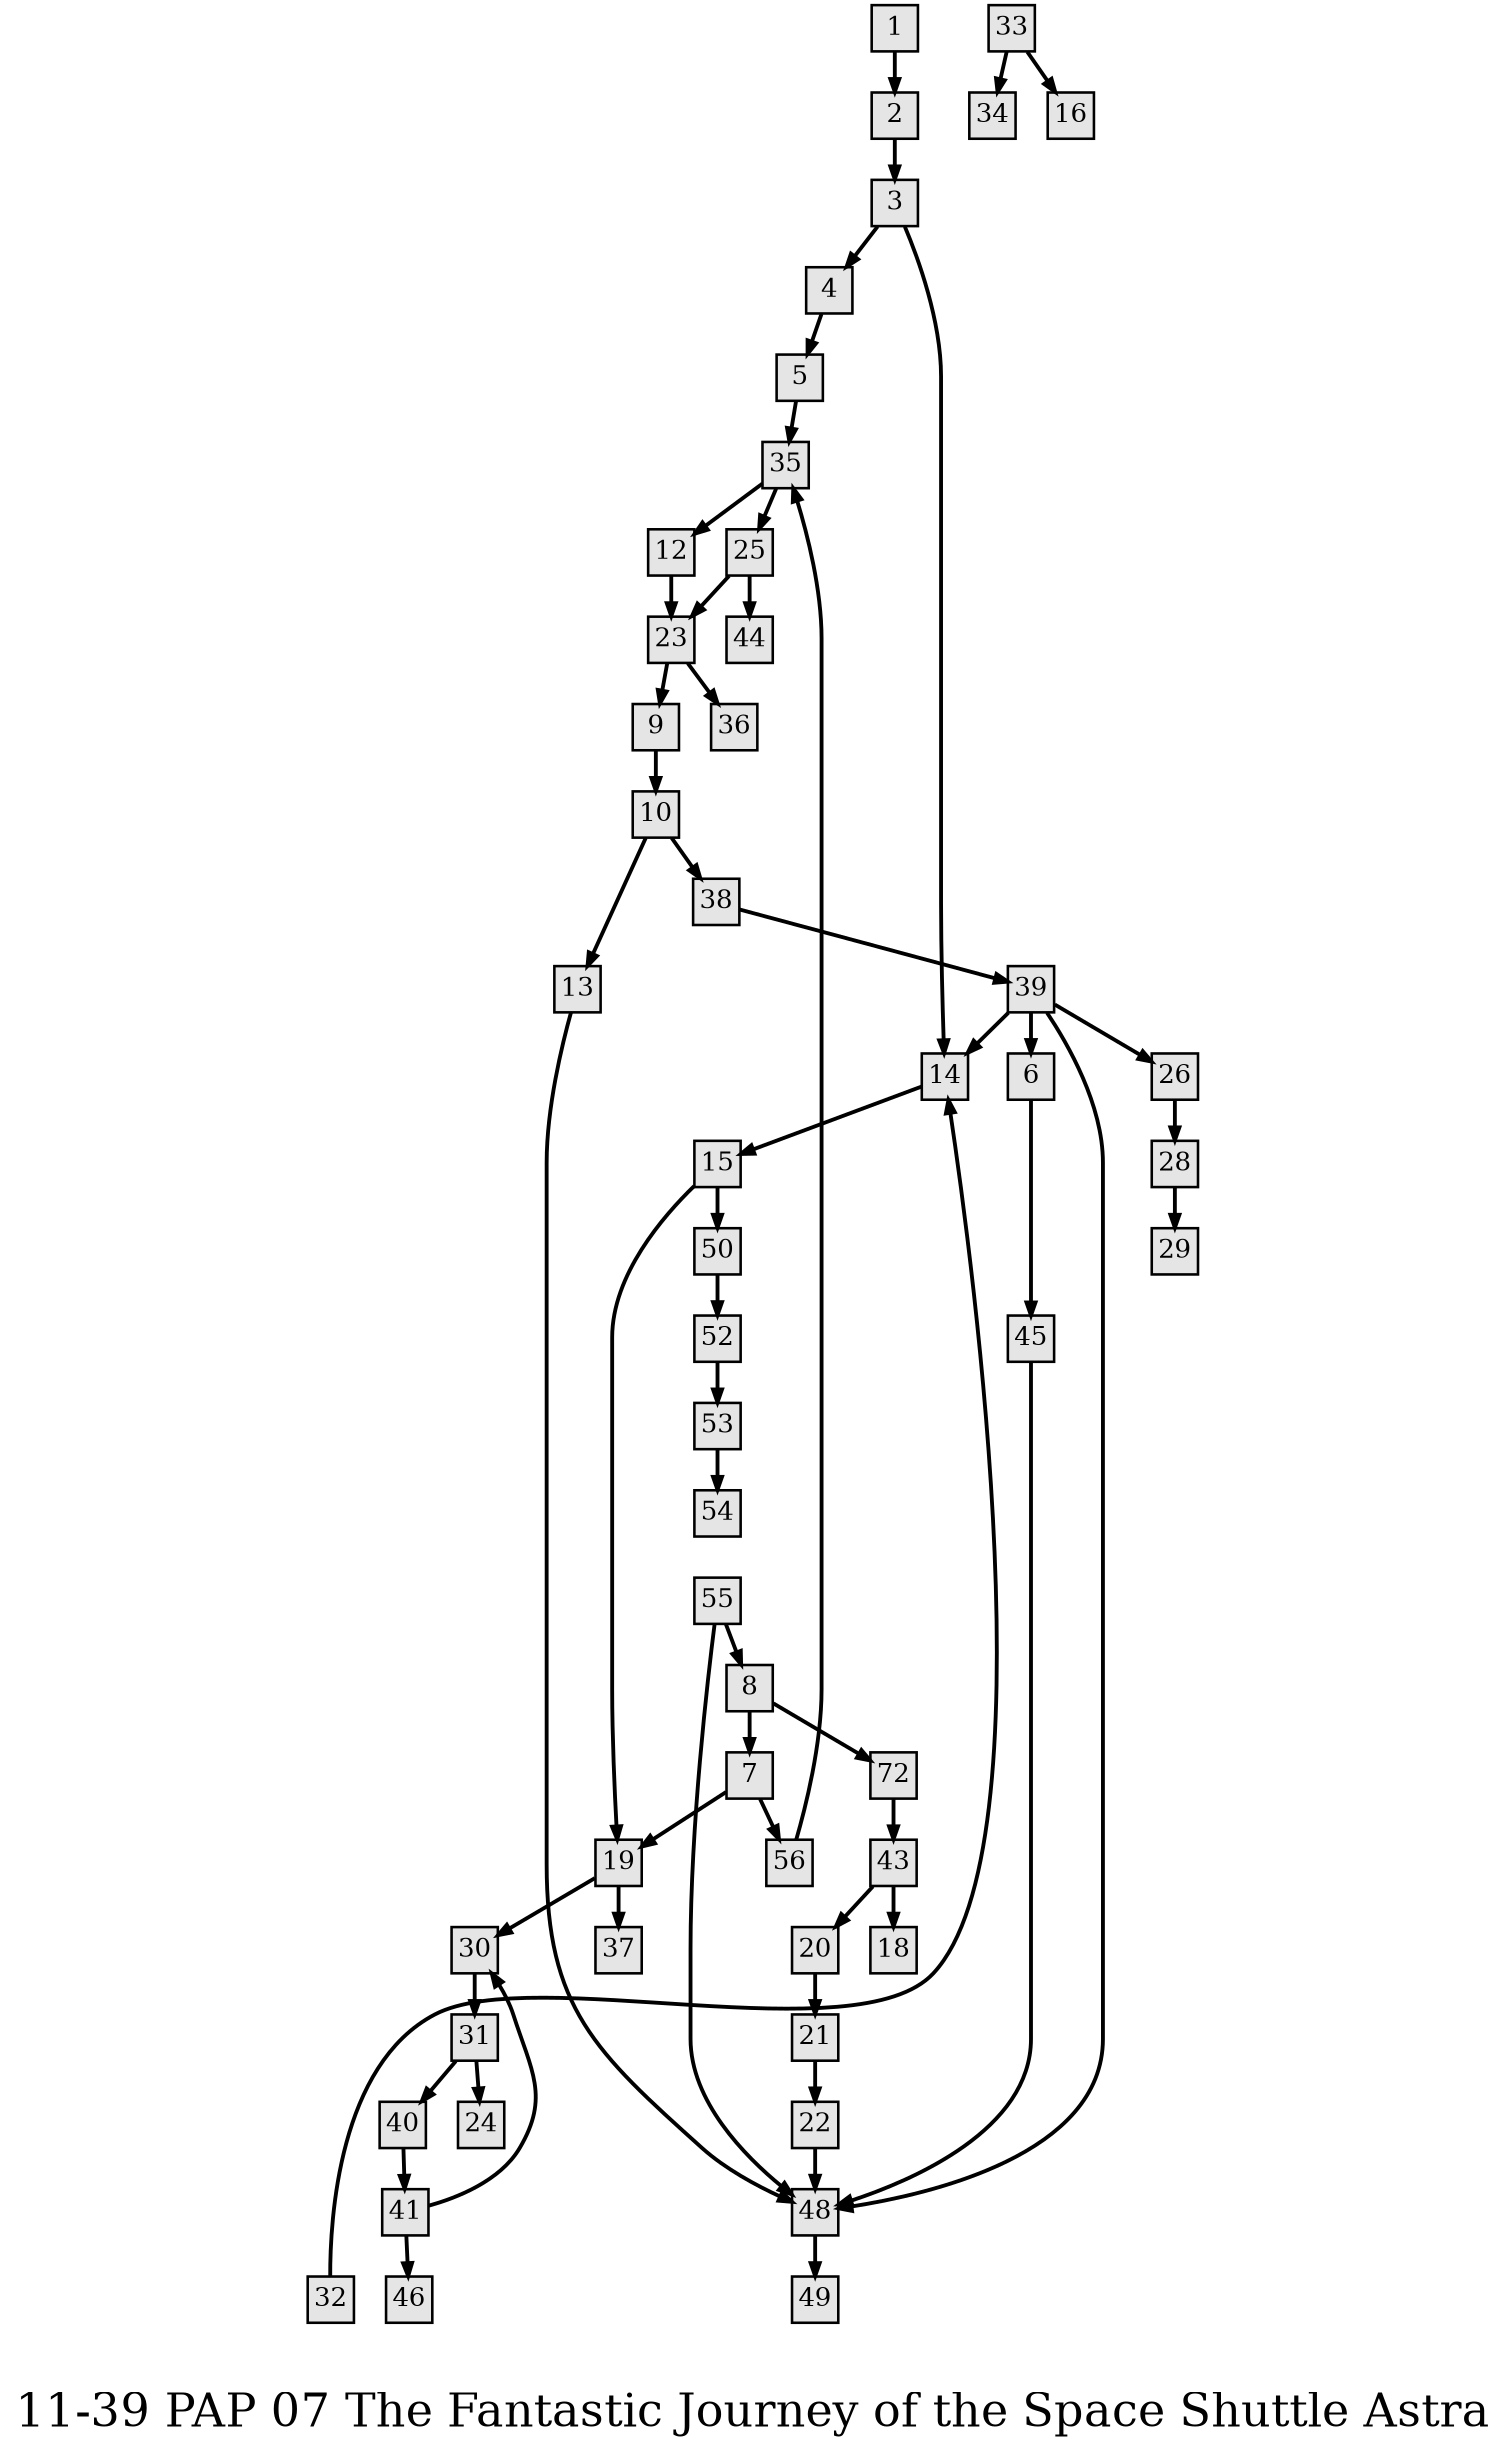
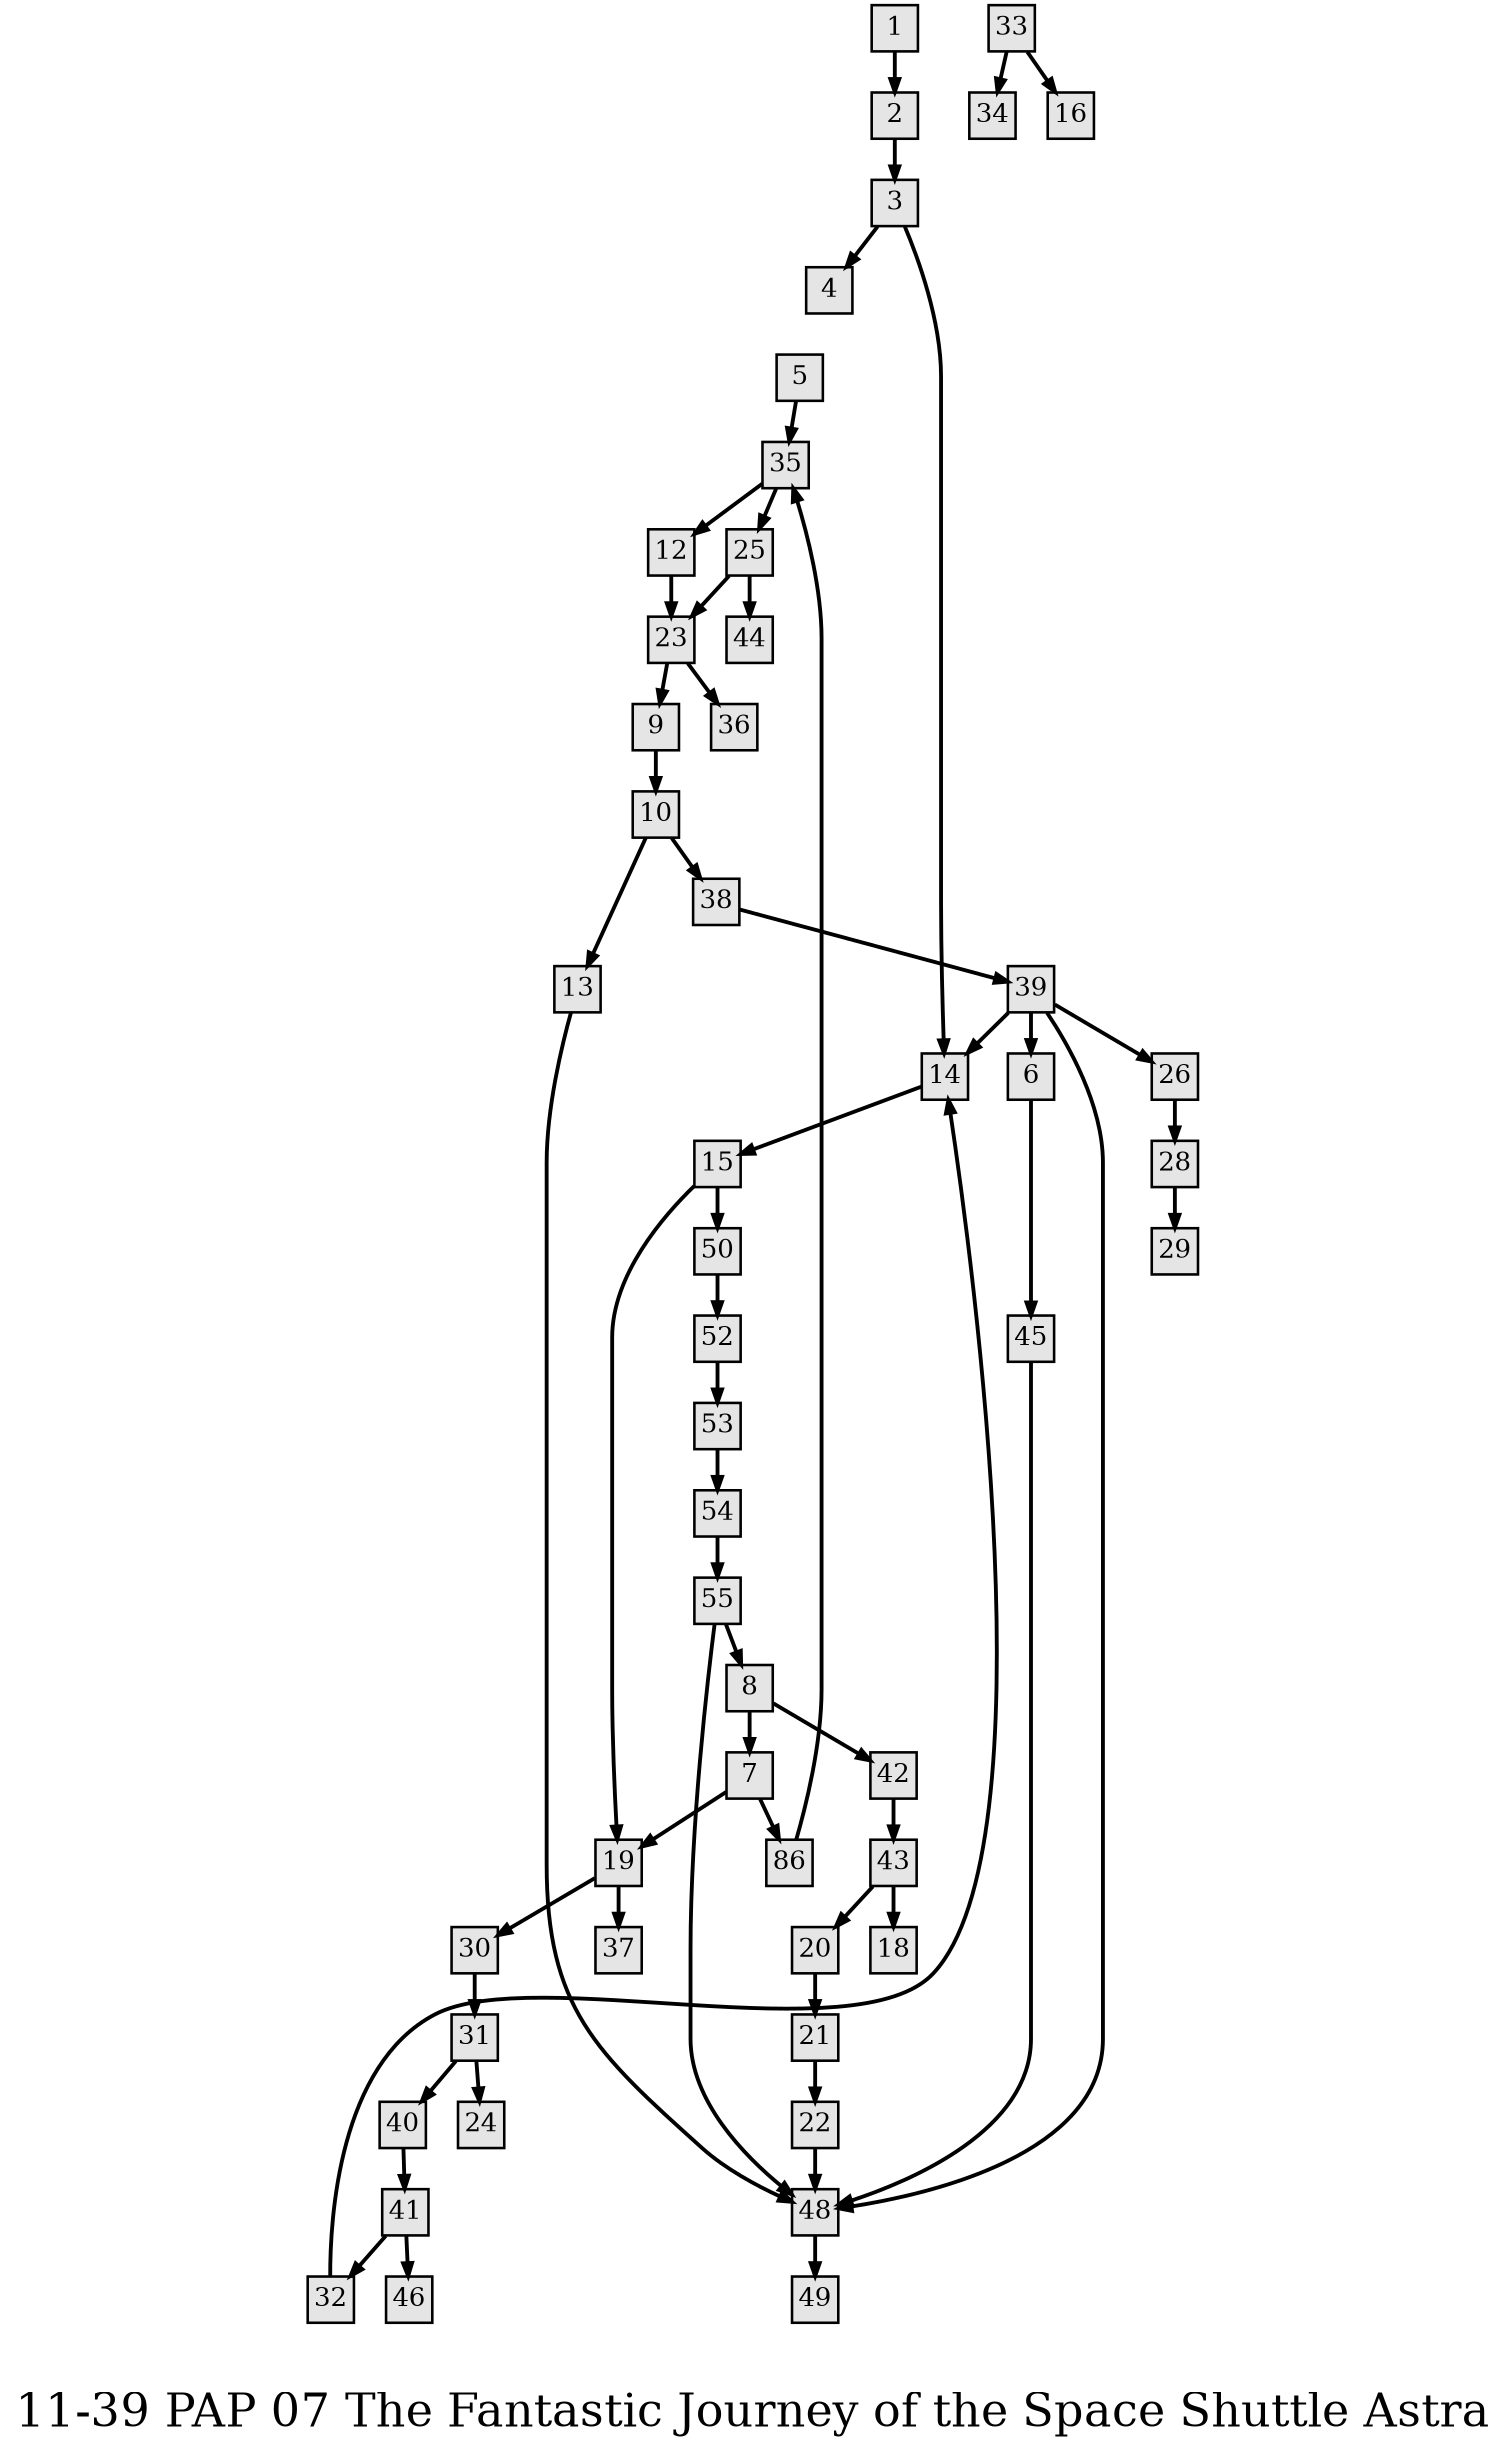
  digraph {
    fontsize=36
    label="11-39 PAP 07 The Fantastic Journey of the Space Shuttle Astra"
    nodesep=0.35
    ordering=out
    rankdir=TB
    ranksep=0.45
    node [fillcolor=grey90 fixedsize=true fontsize=20 labelfloat=true margin="0,0" penwidth=2 regular=true shape=rect style=filled]
    edge [fontsize=12 labelfloat=true penwidth=3]
    1
    2
    3
    4
    14
    5
    35
    15
    12
    25
    19
    50
    23
    44
    6
    45
    48
    49
    7
-   56
+   56 [label=86]
    30
    37
    31
    8
-   42 [label=72]
+   42
    43
    20
    18
    9
    10
    13
    38
    39
    26
    36
    52
    53
    40
    24
    21
    22
    28
    29
    41
    32
    46
    33
    34
    16
    54
    55
    1 -> 2
    2 -> 3
    3 -> 4
    3 -> 14
-   4 -> 5
    14 -> 15
    5 -> 35
    35 -> 12
    35 -> 25
    15 -> 19
    15 -> 50
    12 -> 23
    25 -> 23
    25 -> 44
    19 -> 30
    19 -> 37
    50 -> 52
    23 -> 9
    23 -> 36
    6 -> 45
    45 -> 48
    48 -> 49
    7 -> 19
    7 -> 56
    56 -> 35
    30 -> 31
    31 -> 40
    31 -> 24
    8 -> 7
    8 -> 42
    42 -> 43
    43 -> 20
    43 -> 18
    20 -> 21
    9 -> 10
    10 -> 13
    10 -> 38
    13 -> 48
    38 -> 39
    39 -> 14
    39 -> 6
    39 -> 48
    39 -> 26
    26 -> 28
    52 -> 53
    53 -> 54
    40 -> 41
    21 -> 22
    22 -> 48
    28 -> 29
-   41 -> 30
+   41 -> 32
    41 -> 46
    32 -> 14
    33 -> 34
    33 -> 16
+   54 -> 55
    55 -> 48
    55 -> 8
  }
